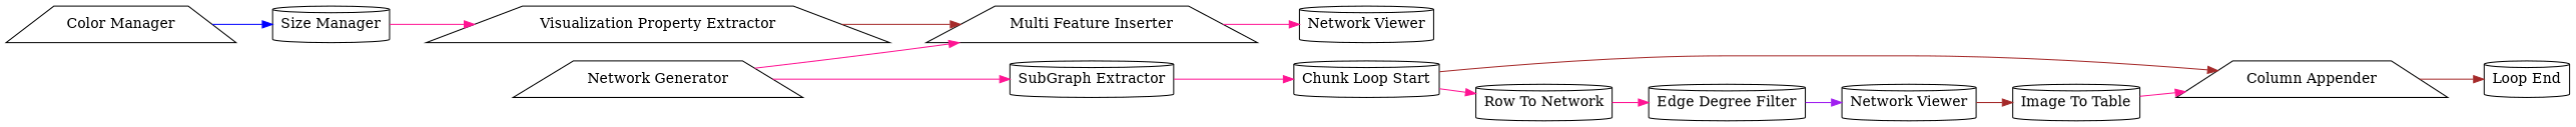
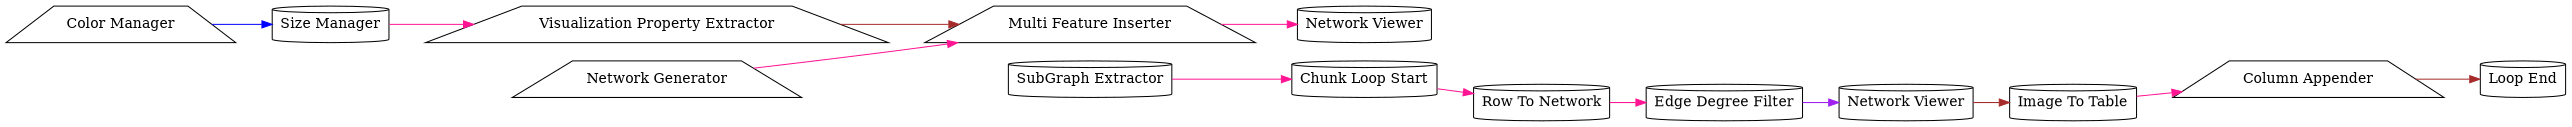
  digraph {
    rankdir=LR
    node [shape=cylinder]
    edge [color=deeppink]
    n1 [label="Size Manager"]
    n2 [label="Visualization Property Extractor" shape=trapezium]
    n3 [label="Multi Feature Inserter" shape=trapezium]
    n4 [label="Network Viewer"]
    n5 [label="Edge Degree Filter"]
    n6 [label="Network Viewer"]
    n7 [label="Image To Table"]
    n8 [label="Column Appender" shape=trapezium]
    n9 [label="Network Generator" shape=trapezium]
    n10 [label="SubGraph Extractor"]
    n11 [label="Chunk Loop Start"]
    n12 [label="Row To Network"]
    n13 [label="Loop End"]
    n14 [label="Color Manager" shape=trapezium]
    n1 -> n2
    n2 -> n3 [color=brown]
    n3 -> n4
    n5 -> n6 [color=purple]
    n6 -> n7 [color=brown]
    n7 -> n8
    n8 -> n13 [color=brown]
    n9 -> n3
-   n9 -> n10
    n10 -> n11
-   n11 -> n8 [color=brown]
    n11 -> n12
    n12 -> n5
    n14 -> n1 [color=blue]
  }
